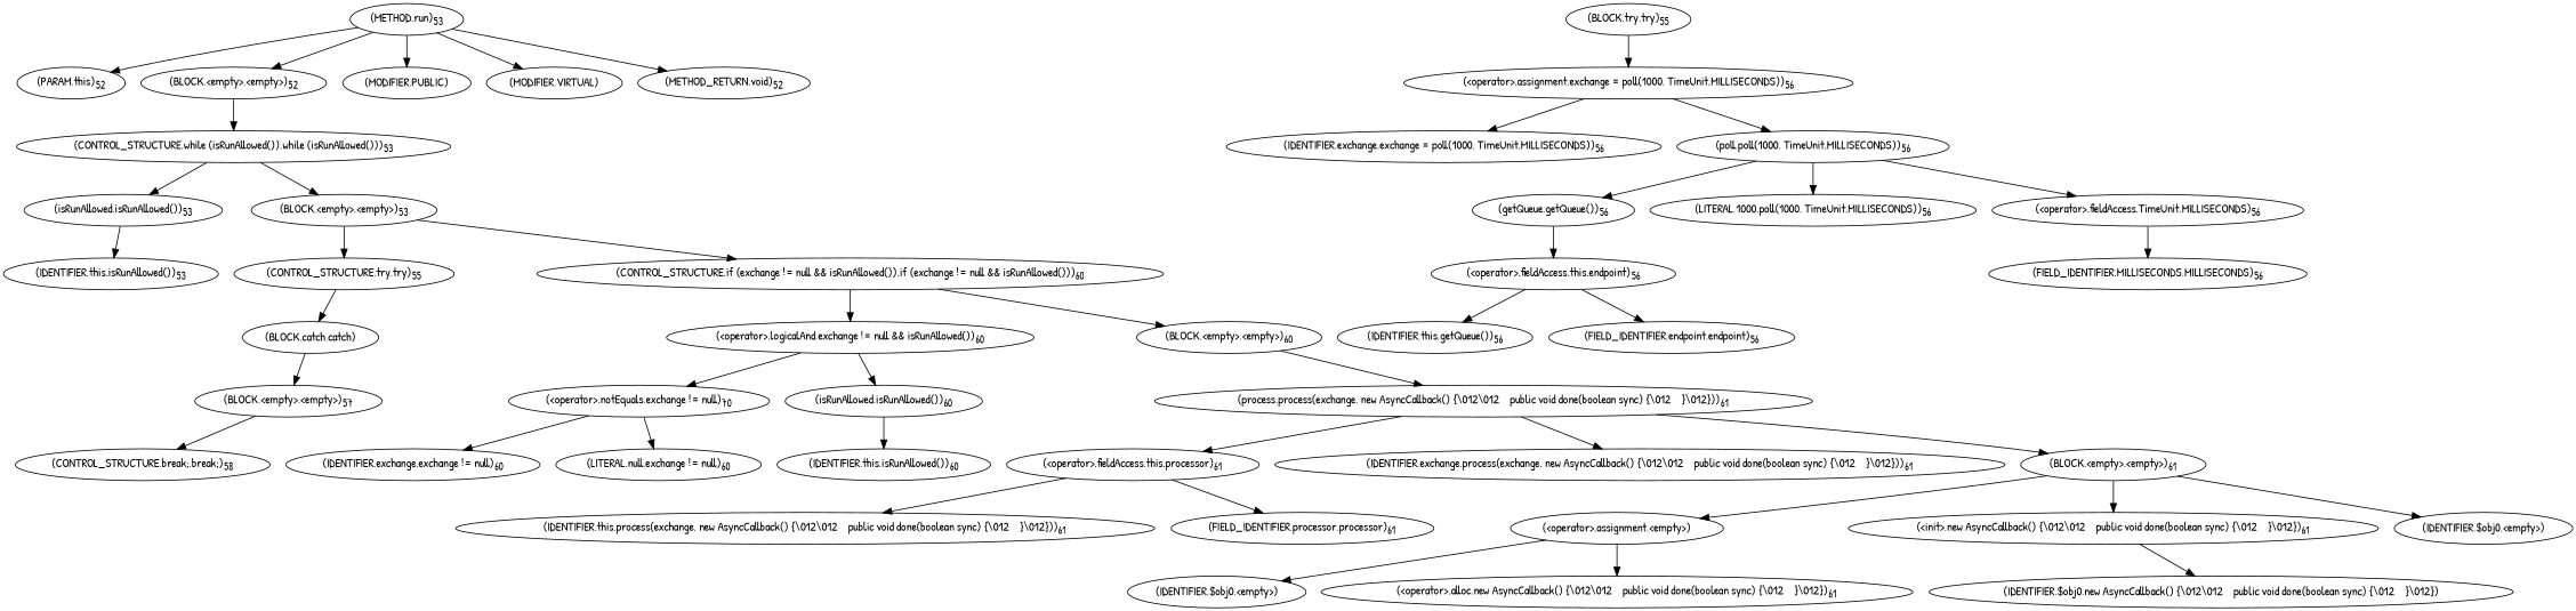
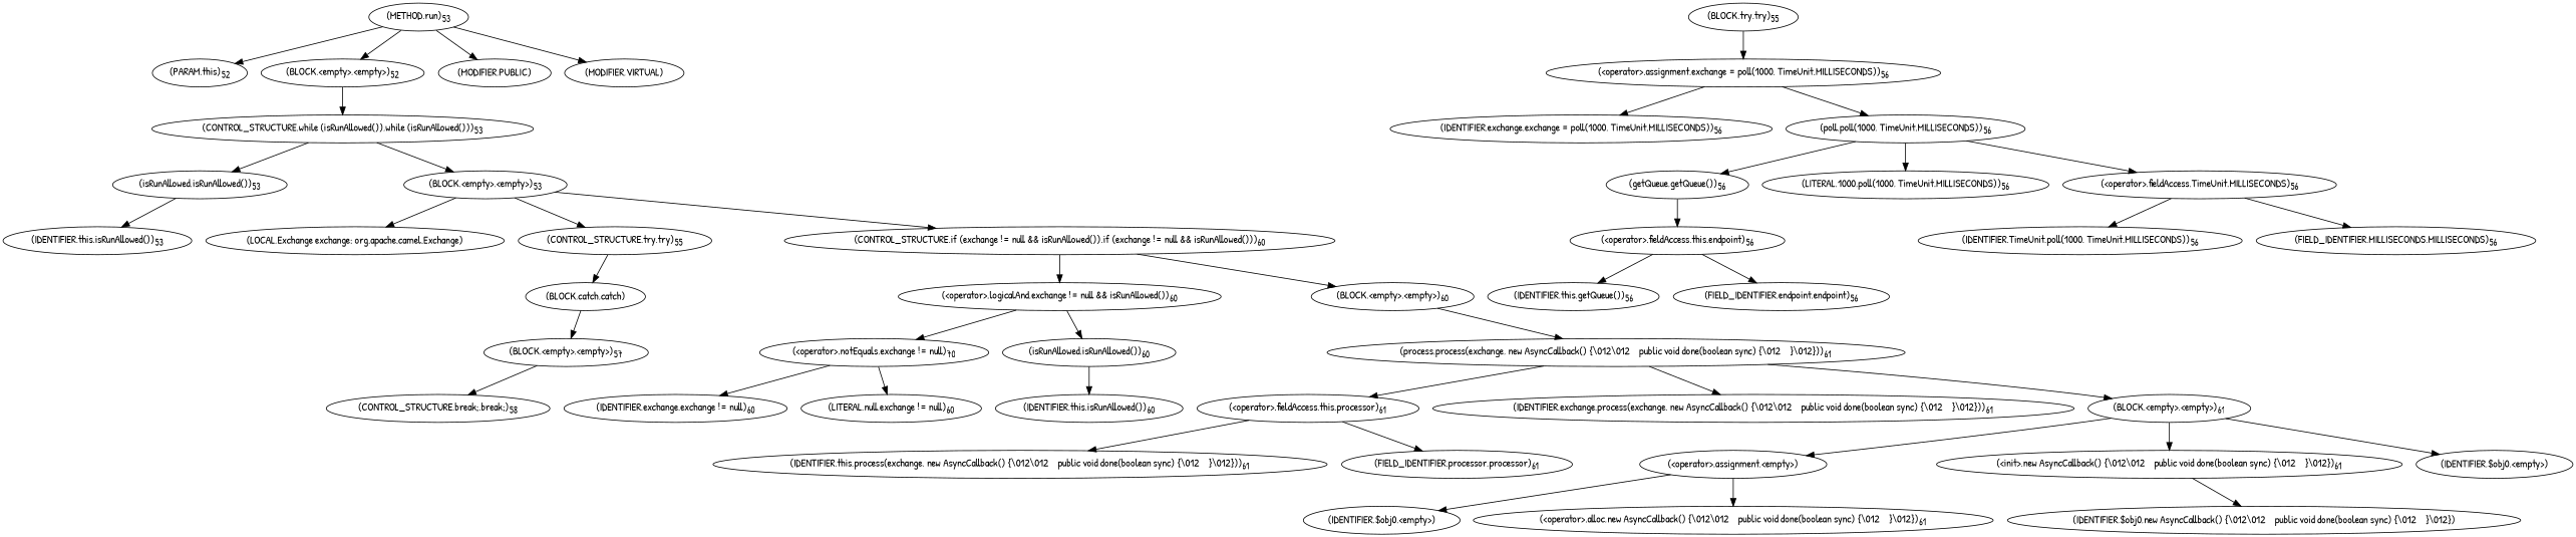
  digraph {
    fontname="Patrick Hand"
    node [fontname="Patrick Hand"]
    edge [fontname="Patrick Hand"]
    n1 [label=<(METHOD,run)<SUB>53</SUB>>]
    n2 [label=<(PARAM,this)<SUB>52</SUB>>]
    n3 [label=<(BLOCK,&lt;empty&gt;,&lt;empty&gt;)<SUB>52</SUB>>]
    n4 [label=<(MODIFIER,PUBLIC)>]
    n5 [label=<(MODIFIER,VIRTUAL)>]
-   n6 [label=<(METHOD_RETURN,void)<SUB>52</SUB>>]
    n7 [label=<(CONTROL_STRUCTURE,while (isRunAllowed()),while (isRunAllowed()))<SUB>53</SUB>>]
    n8 [label=<(isRunAllowed,isRunAllowed())<SUB>53</SUB>>]
    n9 [label=<(BLOCK,&lt;empty&gt;,&lt;empty&gt;)<SUB>53</SUB>>]
    n10 [label=<(IDENTIFIER,this,isRunAllowed())<SUB>53</SUB>>]
+   n11 [label=<(LOCAL,Exchange exchange: org.apache.camel.Exchange)>]
    n12 [label=<(CONTROL_STRUCTURE,try,try)<SUB>55</SUB>>]
    n13 [label=<(CONTROL_STRUCTURE,if (exchange != null &amp;&amp; isRunAllowed()),if (exchange != null &amp;&amp; isRunAllowed()))<SUB>60</SUB>>]
    n14 [label=<(BLOCK,catch,catch)>]
    n15 [label=<(&lt;operator&gt;.logicalAnd,exchange != null &amp;&amp; isRunAllowed())<SUB>60</SUB>>]
    n16 [label=<(BLOCK,&lt;empty&gt;,&lt;empty&gt;)<SUB>60</SUB>>]
    n17 [label=<(BLOCK,try,try)<SUB>55</SUB>>]
    n18 [label=<(&lt;operator&gt;.assignment,exchange = poll(1000, TimeUnit.MILLISECONDS))<SUB>56</SUB>>]
    n19 [label=<(BLOCK,&lt;empty&gt;,&lt;empty&gt;)<SUB>57</SUB>>]
    n20 [label=<(IDENTIFIER,exchange,exchange = poll(1000, TimeUnit.MILLISECONDS))<SUB>56</SUB>>]
    n21 [label=<(poll,poll(1000, TimeUnit.MILLISECONDS))<SUB>56</SUB>>]
    n22 [label=<(getQueue,getQueue())<SUB>56</SUB>>]
    n23 [label=<(LITERAL,1000,poll(1000, TimeUnit.MILLISECONDS))<SUB>56</SUB>>]
    n24 [label=<(&lt;operator&gt;.fieldAccess,TimeUnit.MILLISECONDS)<SUB>56</SUB>>]
    n25 [label=<(&lt;operator&gt;.fieldAccess,this.endpoint)<SUB>56</SUB>>]
+   n26 [label=<(IDENTIFIER,TimeUnit,poll(1000, TimeUnit.MILLISECONDS))<SUB>56</SUB>>]
    n27 [label=<(FIELD_IDENTIFIER,MILLISECONDS,MILLISECONDS)<SUB>56</SUB>>]
    n28 [label=<(IDENTIFIER,this,getQueue())<SUB>56</SUB>>]
    n29 [label=<(FIELD_IDENTIFIER,endpoint,endpoint)<SUB>56</SUB>>]
    n30 [label=<(CONTROL_STRUCTURE,break;,break;)<SUB>58</SUB>>]
    n31 [label=<(&lt;operator&gt;.notEquals,exchange != null)<SUB>70</SUB>>]
    n32 [label=<(isRunAllowed,isRunAllowed())<SUB>60</SUB>>]
    n33 [label=<(process,process(exchange, new AsyncCallback() {\012\012    public void done(boolean sync) {\012    }\012}))<SUB>61</SUB>>]
    n34 [label=<(IDENTIFIER,exchange,exchange != null)<SUB>60</SUB>>]
    n35 [label=<(LITERAL,null,exchange != null)<SUB>60</SUB>>]
    n36 [label=<(IDENTIFIER,this,isRunAllowed())<SUB>60</SUB>>]
    n37 [label=<(&lt;operator&gt;.fieldAccess,this.processor)<SUB>61</SUB>>]
    n38 [label=<(IDENTIFIER,exchange,process(exchange, new AsyncCallback() {\012\012    public void done(boolean sync) {\012    }\012}))<SUB>61</SUB>>]
    n39 [label=<(BLOCK,&lt;empty&gt;,&lt;empty&gt;)<SUB>61</SUB>>]
    n40 [label=<(IDENTIFIER,this,process(exchange, new AsyncCallback() {\012\012    public void done(boolean sync) {\012    }\012}))<SUB>61</SUB>>]
    n41 [label=<(FIELD_IDENTIFIER,processor,processor)<SUB>61</SUB>>]
    n42 [label=<(&lt;operator&gt;.assignment,&lt;empty&gt;)>]
    n43 [label=<(&lt;init&gt;,new AsyncCallback() {\012\012    public void done(boolean sync) {\012    }\012})<SUB>61</SUB>>]
    n44 [label=<(IDENTIFIER,$obj0,&lt;empty&gt;)>]
    n45 [label=<(IDENTIFIER,$obj0,&lt;empty&gt;)>]
    n46 [label=<(&lt;operator&gt;.alloc,new AsyncCallback() {\012\012    public void done(boolean sync) {\012    }\012})<SUB>61</SUB>>]
    n47 [label=<(IDENTIFIER,$obj0,new AsyncCallback() {\012\012    public void done(boolean sync) {\012    }\012})>]
    n1 -> n2
    n1 -> n3
    n1 -> n4
    n1 -> n5
-   n1 -> n6
    n3 -> n7
    n7 -> n8
    n7 -> n9
    n8 -> n10
+   n9 -> n11
    n9 -> n12
    n9 -> n13
    n12 -> n14
    n13 -> n15
    n13 -> n16
    n14 -> n19
    n15 -> n31
    n15 -> n32
    n16 -> n33
    n17 -> n18
    n18 -> n20
    n18 -> n21
    n19 -> n30
    n21 -> n22
    n21 -> n23
    n21 -> n24
    n22 -> n25
+   n24 -> n26
    n24 -> n27
    n25 -> n28
    n25 -> n29
    n31 -> n34
    n31 -> n35
    n32 -> n36
    n33 -> n37
    n33 -> n38
    n33 -> n39
    n37 -> n40
    n37 -> n41
    n39 -> n42
    n39 -> n43
    n39 -> n44
    n42 -> n45
    n42 -> n46
    n43 -> n47
  }
